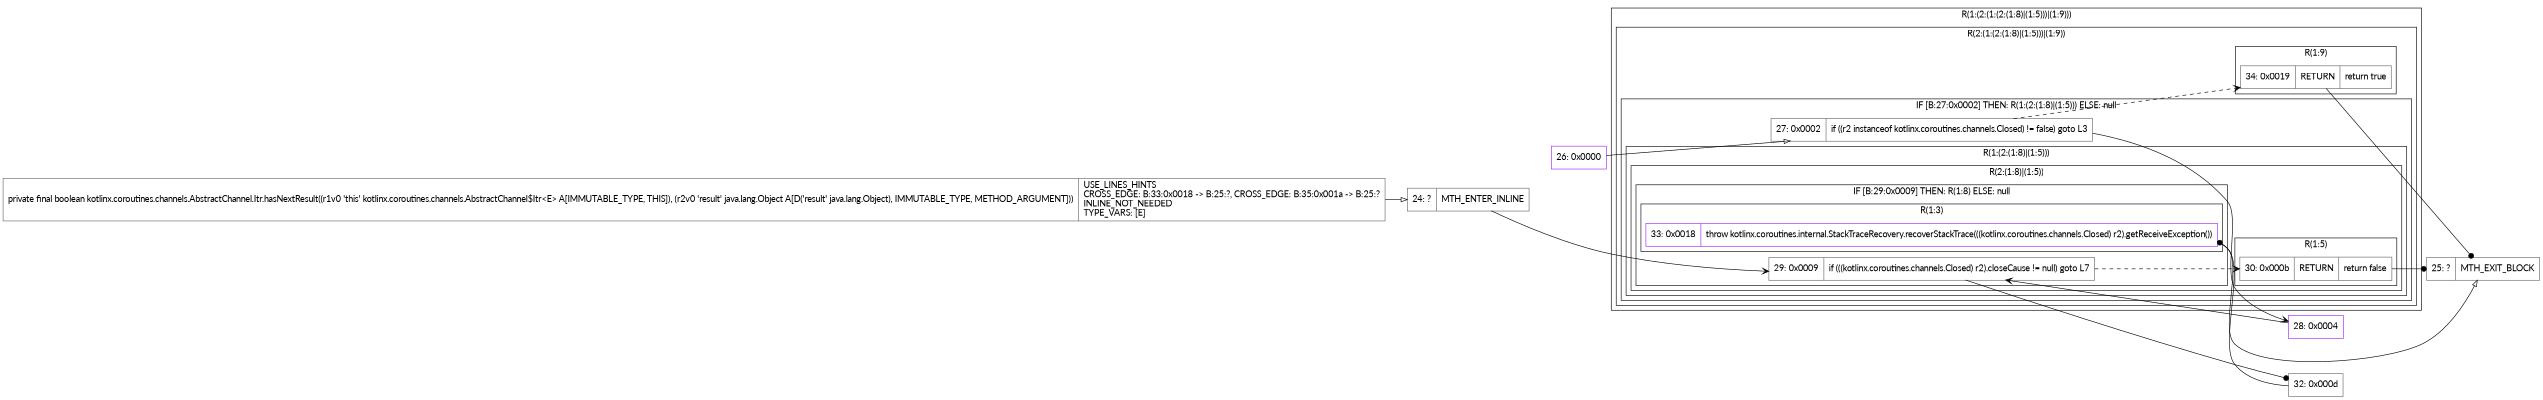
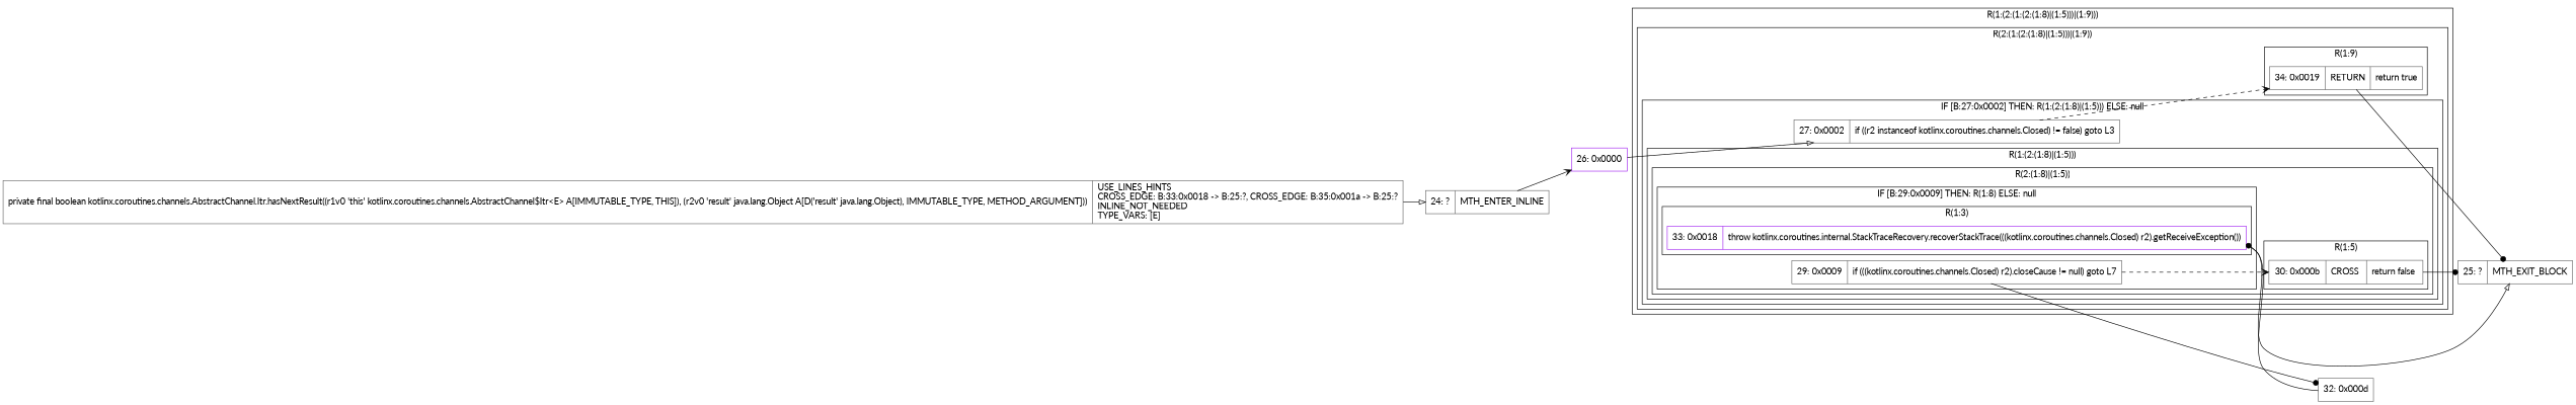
  digraph {
    fontname=Lato
    rankdir=LR
    node [color=gray40 fontname=Lato shape=record]
    edge [arrowhead=vee fontname=Lato]
    n1 [color=purple label="{33\:\ 0x0018|throw kotlinx.coroutines.internal.StackTraceRecovery.recoverStackTrace(((kotlinx.coroutines.channels.Closed) r2).getReceiveException())\l}"]
    n2 [label="{29\:\ 0x0009|if (((kotlinx.coroutines.channels.Closed) r2).closeCause != null) goto L7\l}"]
-   n3 [label="{30\:\ 0x000b|RETURN\l|return false\l}"]
+   n3 [label="{30\:\ 0x000b|CROSS\l|return false\l}"]
    n4 [label="{27\:\ 0x0002|if ((r2 instanceof kotlinx.coroutines.channels.Closed) != false) goto L3\l}"]
    n5 [label="{34\:\ 0x0019|RETURN\l|return true\l}"]
    n6 [label="{25\:\ ?|MTH_EXIT_BLOCK\l}"]
    n7 [label="{32\:\ 0x000d}"]
-   n8 [color=purple label="{28\:\ 0x0004}"]
    n9 [label="{24\:\ ?|MTH_ENTER_INLINE\l}"]
    n10 [color=purple label="{26\:\ 0x0000}"]
    n11 [label="{private final boolean kotlinx.coroutines.channels.AbstractChannel.Itr.hasNextResult((r1v0 'this' kotlinx.coroutines.channels.AbstractChannel$Itr\<E\> A[IMMUTABLE_TYPE, THIS]), (r2v0 'result' java.lang.Object A[D('result' java.lang.Object), IMMUTABLE_TYPE, METHOD_ARGUMENT]))  | USE_LINES_HINTS\lCROSS_EDGE: B:33:0x0018 \-\> B:25:?, CROSS_EDGE: B:35:0x001a \-\> B:25:?\lINLINE_NOT_NEEDED\lTYPE_VARS: [E]\l}"]
    subgraph cluster_1 {
      label="R(1:(2:(1:(2:(1:8)|(1:5)))|(1:9)))"
      subgraph cluster_2 {
        label="R(2:(1:(2:(1:8)|(1:5)))|(1:9))"
        subgraph cluster_3 {
          label="IF [B:27:0x0002] THEN: R(1:(2:(1:8)|(1:5))) ELSE: null"
          n4
          subgraph cluster_4 {
            label="R(1:(2:(1:8)|(1:5)))"
            subgraph cluster_5 {
              label="R(2:(1:8)|(1:5))"
              subgraph cluster_6 {
                label="IF [B:29:0x0009] THEN: R(1:8) ELSE: null"
                n2
                subgraph cluster_7 {
                  label="R(1:3)"
                  n1
                }
              }
              subgraph cluster_8 {
                label="R(1:5)"
                n3
              }
            }
          }
        }
        subgraph cluster_9 {
          label="R(1:9)"
          n5
        }
      }
    }
    n1 -> n6 [arrowhead=onormal]
    n2 -> n3 [style=dashed]
    n2 -> n7 [arrowhead=dot]
    n3 -> n6 [arrowhead=dot]
    n4 -> n5 [style=dashed]
-   n4 -> n8
    n5 -> n6 [arrowhead=dot]
    n7 -> n1 [arrowhead=dot]
-   n8 -> n2
-   n9 -> n2
+   n9 -> n10
    n10 -> n4 [arrowhead=onormal]
    n11 -> n9 [arrowhead=onormal]
  }
